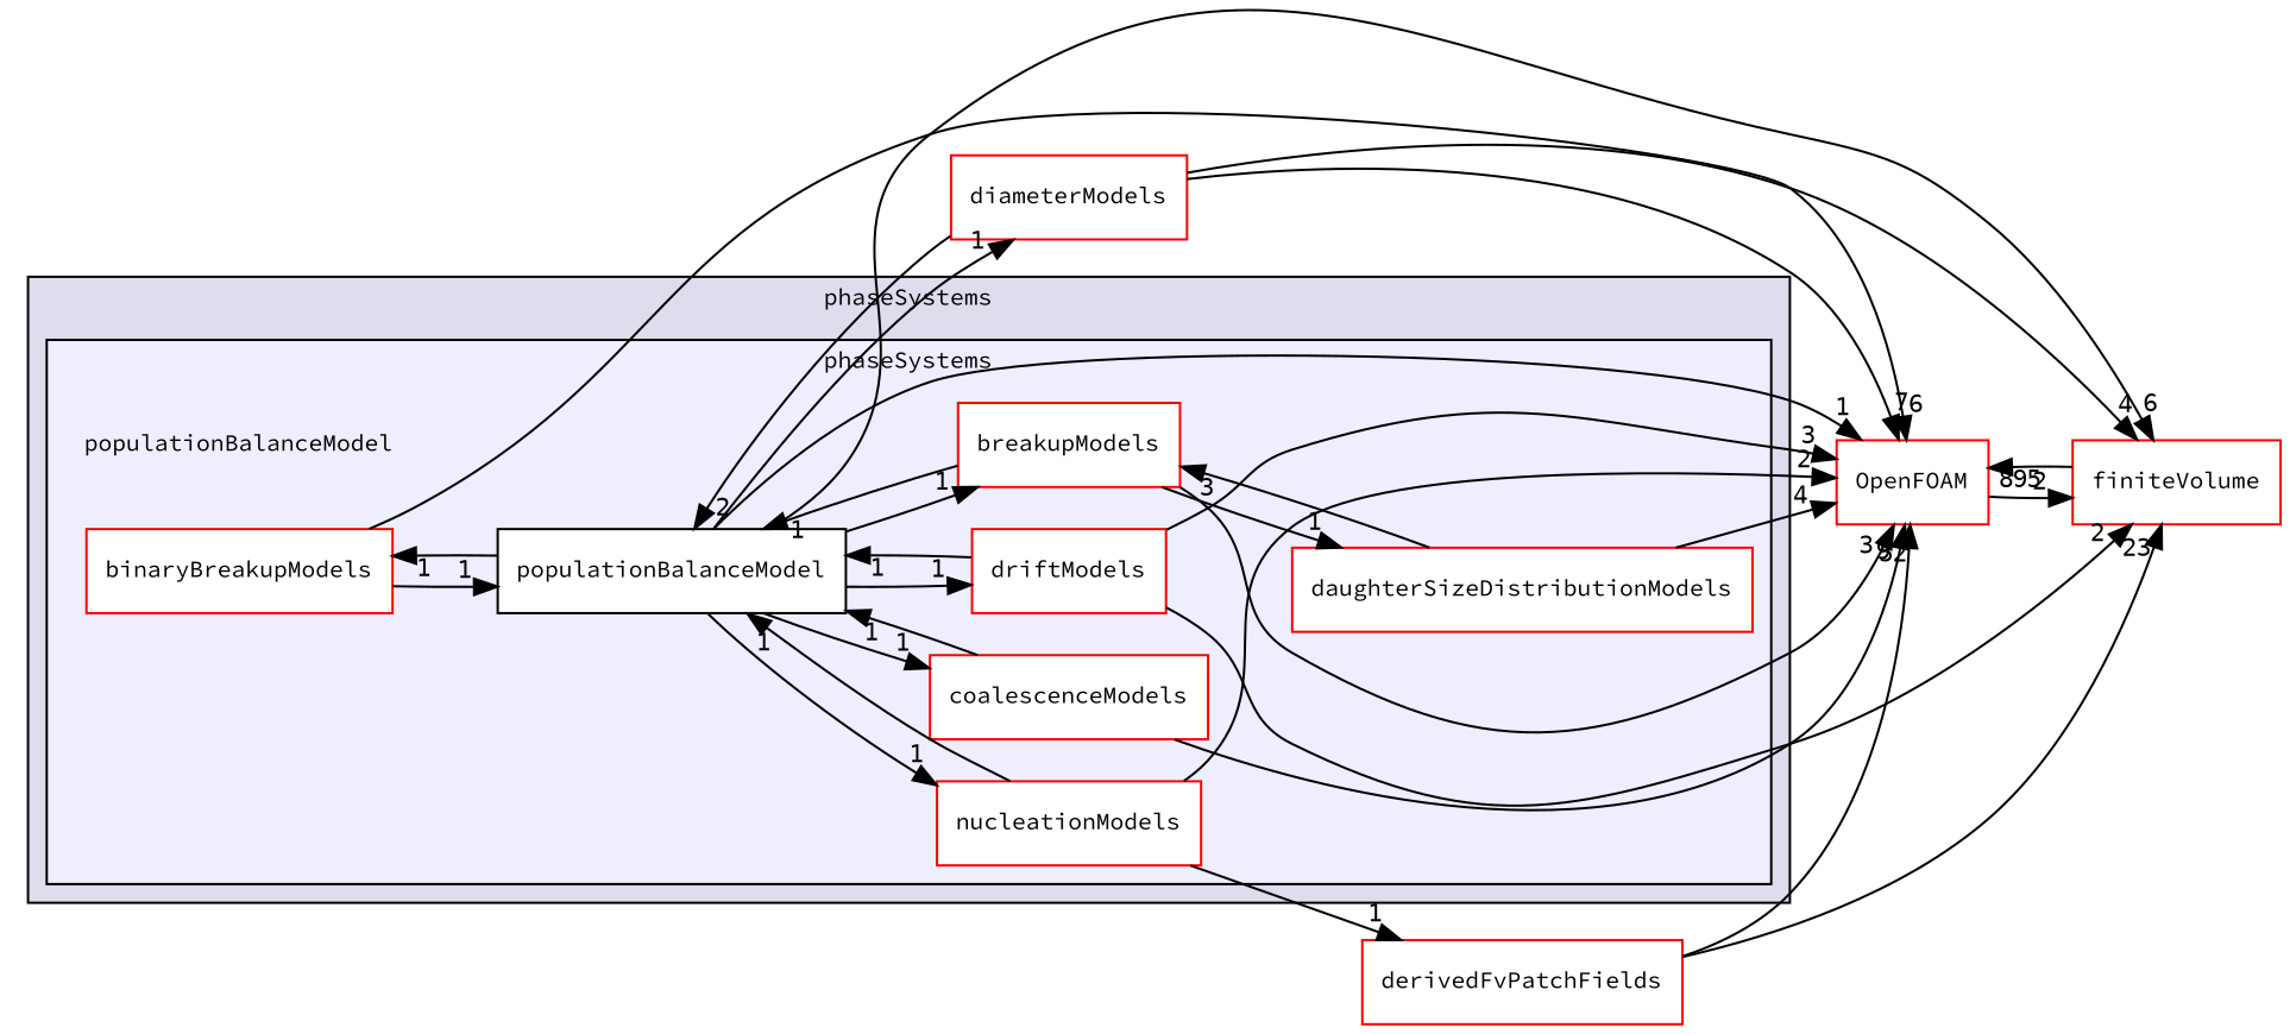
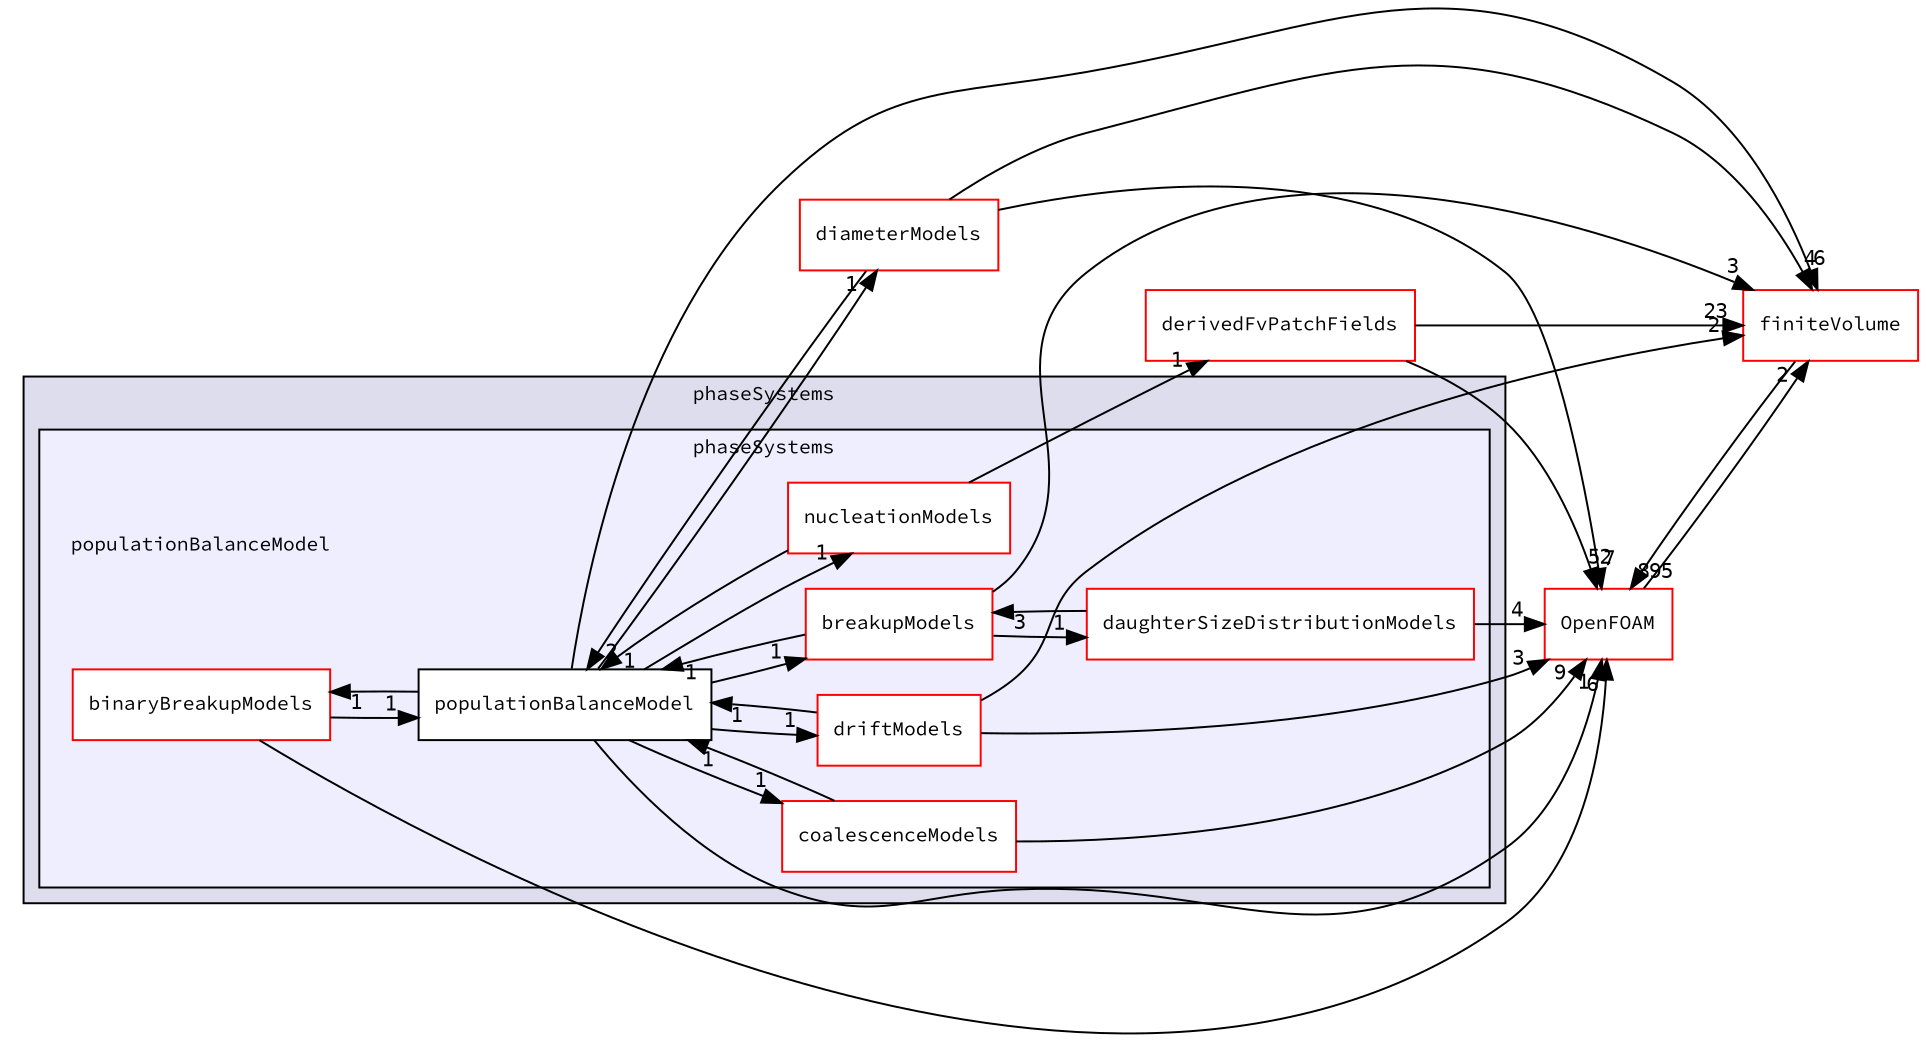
  digraph {
    compound=true
    rankdir=LR
    fontname="Source Code Pro"
    node [fontname="Source Code Pro" fontsize=10 shape=box color=red fillcolor=white style=filled]
    edge [headlabel=1 labeldistance=1.5 labelfontname=Helvetica labelfontsize=10 fontname="Source Code Pro"]
    n1 [label=populationBalanceModel shape=plaintext color="" fillcolor="" style=""]
    n2 [label=binaryBreakupModels]
    n3 [label=breakupModels]
    n4 [label=coalescenceModels]
    n5 [label=daughterSizeDistributionModels]
    n6 [label=driftModels]
    n7 [label=nucleationModels]
    n8 [color=black label=populationBalanceModel]
    n9 [label=OpenFOAM fillcolor="" style=""]
    n10 [label=finiteVolume fillcolor="" style=""]
    n11 [label=derivedFvPatchFields fillcolor="" style=""]
    n12 [label=diameterModels fillcolor="" style=""]
    subgraph cluster_1 {
      bgcolor="#ddddee"
      fontsize=10
      label=phaseSystems
      pencolor=black
      subgraph cluster_2 {
        bgcolor="#eeeeff"
        fontsize=10
        pencolor=black
        n1
        n2
        n3
        n4
        n5
        n6
        n7
        n8
      }
    }
    n2 -> n8
    n2 -> n9 [headlabel=6]
    n3 -> n5
    n3 -> n8
-   n3 -> n9 [headlabel=3]
+   n3 -> n10 [headlabel=3]
    n4 -> n8
    n4 -> n9 [headlabel=9]
    n5 -> n3 [headlabel=3]
    n5 -> n9 [headlabel=4]
    n6 -> n8
    n6 -> n9 [headlabel=3]
    n6 -> n10 [headlabel=2]
    n7 -> n8
-   n7 -> n9 [headlabel=2]
    n7 -> n11
    n8 -> n2
    n8 -> n3
    n8 -> n4
    n8 -> n6
    n8 -> n7
    n8 -> n9
    n8 -> n10 [headlabel=6]
    n8 -> n12
    n9 -> n10 [headlabel=2]
    n10 -> n9 [headlabel=895]
    n11 -> n9 [headlabel=52]
    n11 -> n10 [headlabel=23]
    n12 -> n8 [headlabel=2]
    n12 -> n9 [headlabel=7]
    n12 -> n10 [headlabel=4]
  }
